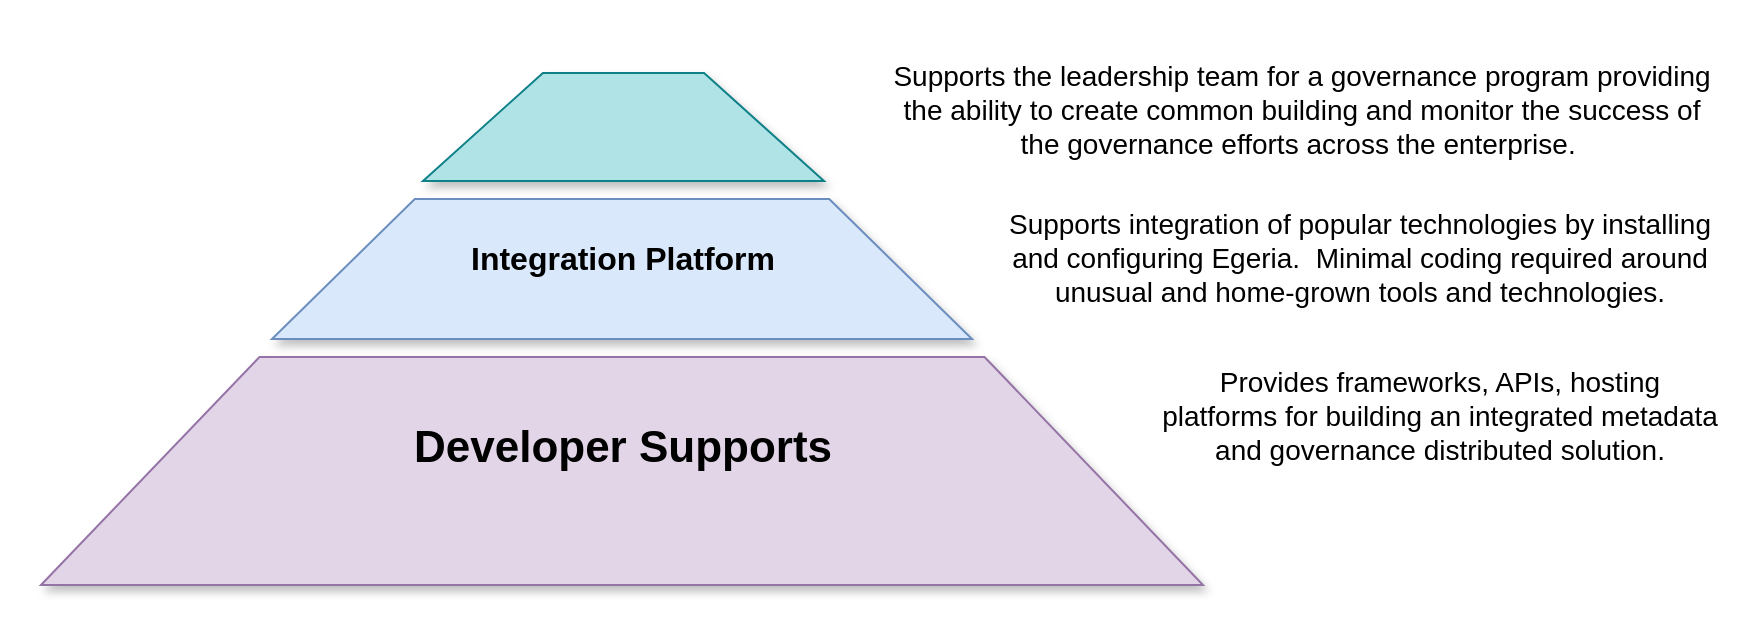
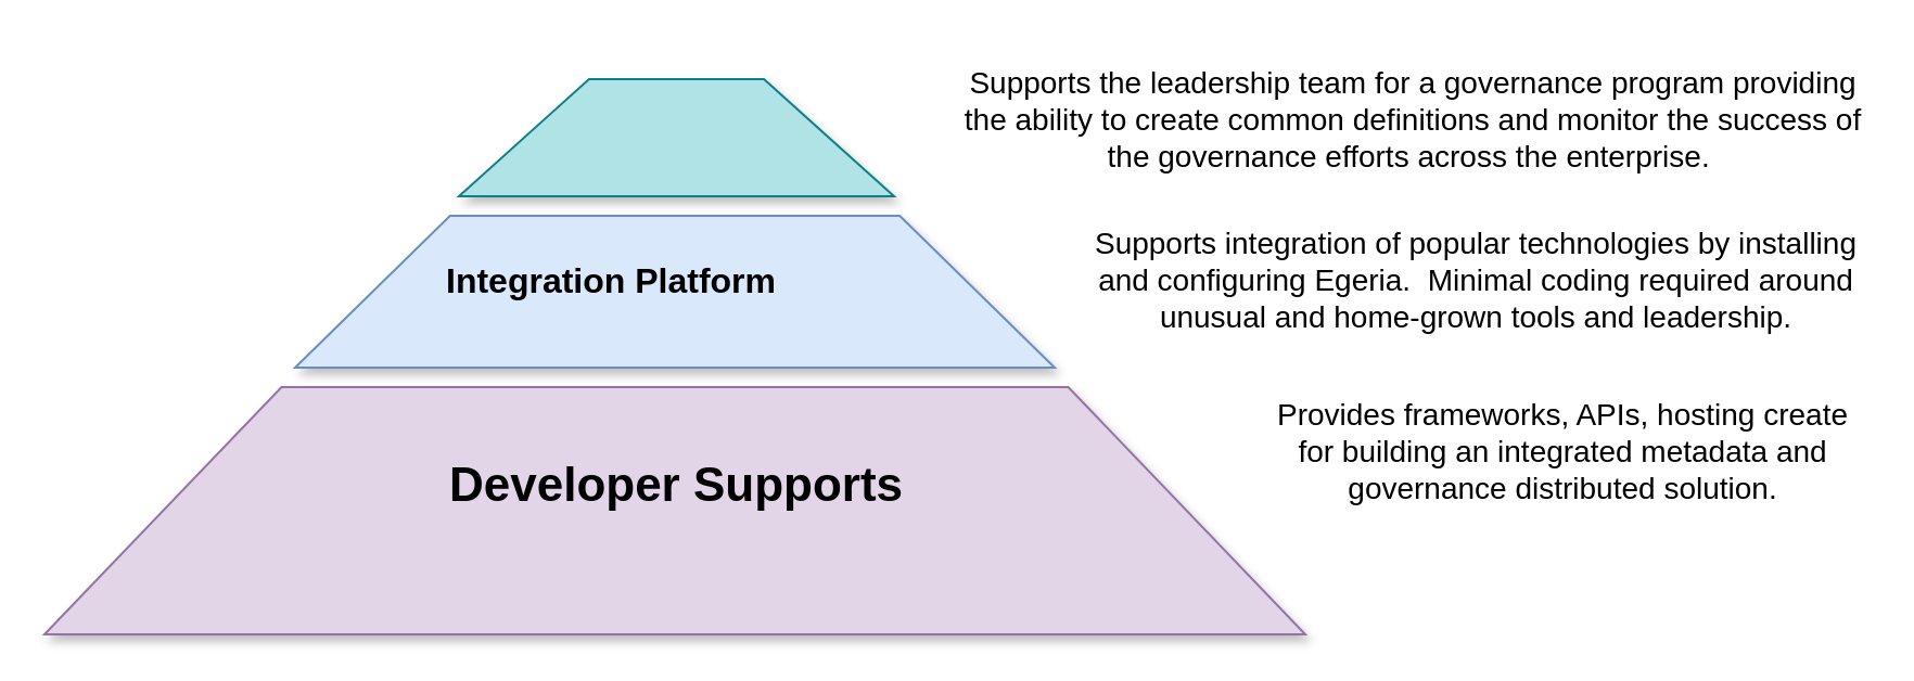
  <mxCell id="0" />
  <mxCell id="1" parent="0" />
  <mxCell id="2" value="" style="shape=trapezoid;perimeter=trapezoidPerimeter;whiteSpace=wrap;html=1;size=0.188;fillColor=#e1d5e7;strokeColor=#9673a6;shadow=1;" parent="1" vertex="1"><mxGeometry x="20" y="178" width="581" height="114" as="geometry" /></mxCell>
  <mxCell id="3" value="" style="shape=trapezoid;perimeter=trapezoidPerimeter;whiteSpace=wrap;html=1;size=0.204;fillColor=#dae8fc;strokeColor=#6c8ebf;shadow=1;" parent="1" vertex="1"><mxGeometry x="135.5" y="99" width="350" height="70" as="geometry" /></mxCell>
  <mxCell id="4" value="" style="shape=trapezoid;perimeter=trapezoidPerimeter;whiteSpace=wrap;html=1;size=0.299;fillColor=#b0e3e6;strokeColor=#0e8088;shadow=1;fontSize=12;" parent="1" vertex="1"><mxGeometry x="211" y="36" width="200.5" height="54" as="geometry" /></mxCell>
  <mxCell id="5" value="Developer Supports" style="text;html=1;align=center;verticalAlign=middle;resizable=0;points=[];;autosize=1;fontSize=22;fontStyle=1;shadow=0;rounded=1;" parent="1" vertex="1"><mxGeometry x="200.5" y="209" width="220" height="30" as="geometry" /></mxCell>
- <mxCell id="6" value="Integration Platform" style="text;html=1;align=center;verticalAlign=middle;resizable=0;points=[];;autosize=1;fontSize=16;fontStyle=1" parent="1" vertex="1"><mxGeometry x="225.5" y="119" width="170" height="20" as="geometry" /></mxCell>
- <mxCell id="7" value="Supports the leadership team for a governance program providing the ability to create common building and monitor the success of the governance efforts across the enterprise.&amp;nbsp;" style="text;html=1;strokeColor=none;fillColor=none;align=center;verticalAlign=middle;whiteSpace=wrap;rounded=0;shadow=0;glass=1;fontSize=14;fontColor=#000000;opacity=50;" parent="1" vertex="1"><mxGeometry x="440.5" y="20" width="419.5" height="70" as="geometry" /></mxCell>
- <mxCell id="8" value="Supports integration of popular technologies by installing and configuring Egeria.&amp;nbsp; Minimal coding required around unusual and home-grown tools and technologies." style="text;html=1;strokeColor=none;fillColor=none;align=center;verticalAlign=middle;whiteSpace=wrap;rounded=0;shadow=0;glass=1;fontSize=14;fontColor=#000000;opacity=50;" parent="1" vertex="1"><mxGeometry x="500" y="94.25" width="360" height="69.5" as="geometry" /></mxCell>
- <mxCell id="9" value="Provides frameworks, APIs, hosting platforms for building an integrated metadata and governance distributed solution." style="text;html=1;strokeColor=none;fillColor=none;align=center;verticalAlign=middle;whiteSpace=wrap;rounded=0;shadow=0;glass=1;fontSize=14;fontColor=#000000;opacity=50;" parent="1" vertex="1"><mxGeometry x="580" y="169" width="280" height="77" as="geometry" /></mxCell>
+ <mxCell id="6" value="Integration Platform" style="text;html=1;align=center;verticalAlign=middle;resizable=0;points=[];;autosize=1;fontSize=16;fontStyle=1" parent="1" vertex="1"><mxGeometry x="195.5" y="119" width="170" height="20" as="geometry" /></mxCell>
+ <mxCell id="7" value="Supports the leadership team for a governance program providing the ability to create common definitions and monitor the success of the governance efforts across the enterprise.&amp;nbsp;" style="text;html=1;strokeColor=none;fillColor=none;align=center;verticalAlign=middle;whiteSpace=wrap;rounded=0;shadow=0;glass=1;fontSize=14;fontColor=#000000;opacity=50;" parent="1" vertex="1"><mxGeometry x="440.5" y="20" width="419.5" height="70" as="geometry" /></mxCell>
+ <mxCell id="8" value="Supports integration of popular technologies by installing and configuring Egeria.&amp;nbsp; Minimal coding required around unusual and home-grown tools and leadership." style="text;html=1;strokeColor=none;fillColor=none;align=center;verticalAlign=middle;whiteSpace=wrap;rounded=0;shadow=0;glass=1;fontSize=14;fontColor=#000000;opacity=50;" parent="1" vertex="1"><mxGeometry x="500" y="94.25" width="360" height="69.5" as="geometry" /></mxCell>
+ <mxCell id="9" value="Provides frameworks, APIs, hosting create for building an integrated metadata and governance distributed solution." style="text;html=1;strokeColor=none;fillColor=none;align=center;verticalAlign=middle;whiteSpace=wrap;rounded=0;shadow=0;glass=1;fontSize=14;fontColor=#000000;opacity=50;" parent="1" vertex="1"><mxGeometry x="580" y="169" width="280" height="77" as="geometry" /></mxCell>
